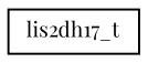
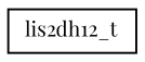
  digraph {
    rankdir=LR
    fontname="Playfair Display"
-   n1 [color=black fillcolor=white fontname="Playfair Display" fontsize=10 height=0.2 label=lis2dh17_t shape=record style=filled width=0.4]
+   n1 [color=black fillcolor=white fontname="Playfair Display" fontsize=10 height=0.2 label=lis2dh12_t shape=record style=filled width=0.4]
  }
